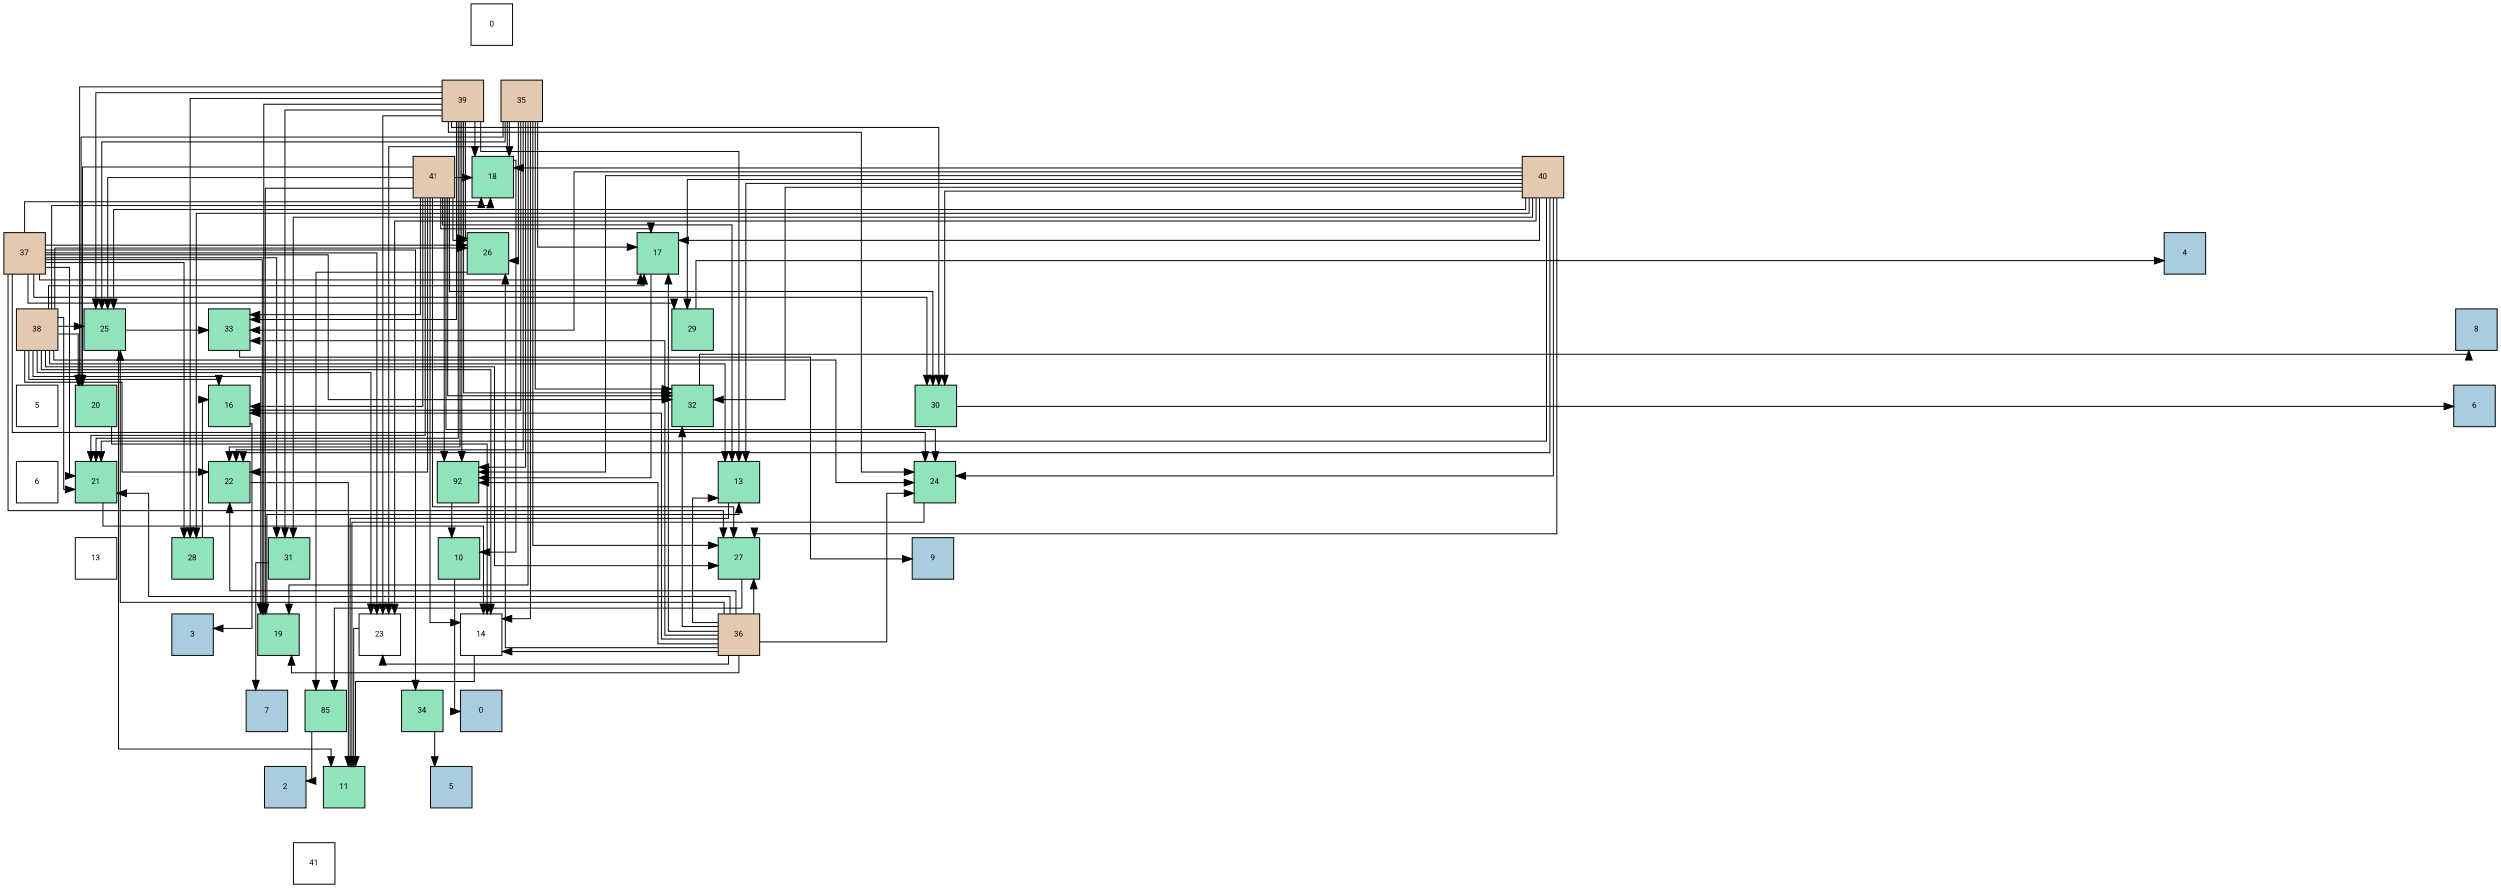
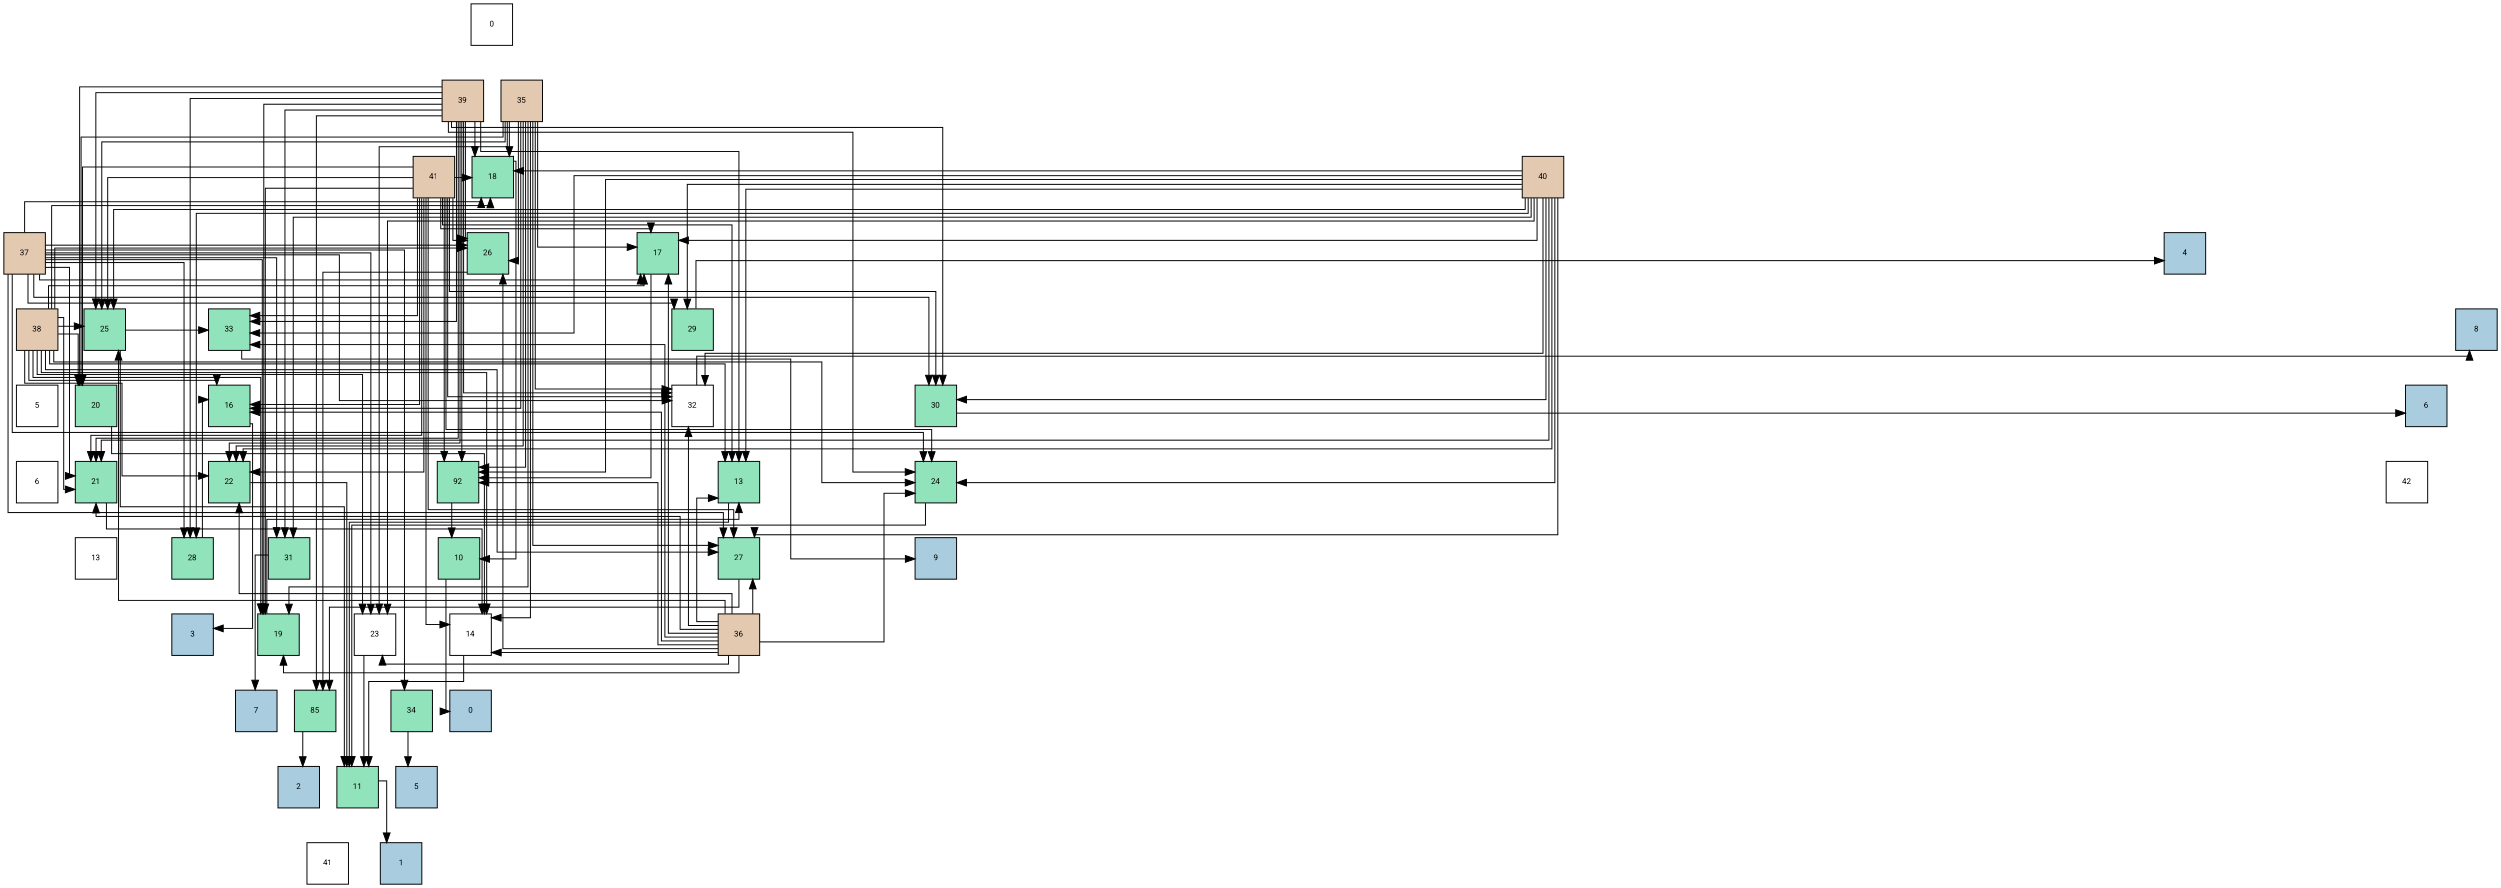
  digraph {
    fontname=Roboto
    rank=same
    rankdir=TB
    splines=ortho
    node [fillcolor="#91e3bb" fixedsize=true fontname=Roboto fontsize=8 shape=square style=filled]
    edge [constraint=false fontname=Roboto style=vis]
    n1 [fillcolor="#ffffff" label=0 width=0.6]
    n2 [fillcolor="#e3c9af" label=39 width=0.6]
    n3 [fillcolor="#e3c9af" label=35 width=0.6]
    n4 [fillcolor="#e3c9af" label=41 width=0.6]
    n5 [label=18 width=0.6]
    n6 [label=26 width=0.6]
    n7 [label=25 width=0.6]
    n8 [label=20 width=0.6]
    n9 [label=21 width=0.6]
    n10 [label=33 width=0.6]
    n11 [label=22 width=0.6]
    n12 [label=28 width=0.6]
-   n13 [label=32 width=0.6]
+   n13 [fillcolor="#ffffff" label=32 width=0.6]
    n14 [label=92 width=0.6]
    n15 [label=31 width=0.6]
    n16 [label=19 width=0.6]
    n17 [label=30 width=0.6]
    n18 [label=13 width=0.6]
    n19 [fillcolor="#ffffff" label=23 width=0.6]
    n20 [label=24 width=0.6]
    n21 [label=17 width=0.6]
    n22 [label=16 width=0.6]
    n23 [label=27 width=0.6]
    n24 [fillcolor="#ffffff" label=14 width=0.6]
    n25 [fillcolor="#e3c9af" label=40 width=0.6]
    n26 [fillcolor="#e3c9af" label=37 width=0.6]
    n27 [label=10 width=0.6]
    n28 [label=85 width=0.6]
    n29 [label=11 width=0.6]
    n30 [fillcolor="#ffffff" label=13 width=0.6]
    n31 [fillcolor="#a9ccde" label=9 width=0.6]
    n32 [fillcolor="#a9ccde" label=3 width=0.6]
    n33 [fillcolor="#a9ccde" label=8 width=0.6]
    n34 [fillcolor="#a9ccde" label=7 width=0.6]
    n35 [fillcolor="#a9ccde" label=6 width=0.6]
    n36 [label=34 width=0.6]
    n37 [fillcolor="#e3c9af" label=38 width=0.6]
    n38 [label=29 width=0.6]
    n39 [fillcolor="#e3c9af" label=36 width=0.6]
    n40 [fillcolor="#a9ccde" label=0 width=0.6]
    n41 [fillcolor="#ffffff" label=5 width=0.6]
    n42 [fillcolor="#a9ccde" label=4 width=0.6]
    n43 [fillcolor="#a9ccde" label=5 width=0.6]
    n44 [fillcolor="#ffffff" label=6 width=0.6]
    n45 [fillcolor="#a9ccde" label=2 width=0.6]
    n46 [fillcolor="#ffffff" label=41 width=0.6]
+   n47 [fillcolor="#a9ccde" label=1 width=0.6]
+   n48 [fillcolor="#ffffff" label=42 width=0.6]
    n1 -> n2 [constraint=true style=invis]
    n1 -> n3 [constraint=true style=invis]
    n2 -> n4 [constraint=true style=invis]
    n2 -> n5
    n2 -> n5 [constraint=true style=invis]
    n2 -> n6
    n2 -> n7
    n2 -> n8
    n2 -> n9
    n2 -> n10
    n2 -> n11
    n2 -> n12
    n2 -> n13
    n2 -> n14
    n2 -> n15
    n2 -> n16
    n2 -> n17
    n2 -> n18
-   n2 -> n19
+   n2 -> n28
    n2 -> n20
    n3 -> n5
    n3 -> n5 [constraint=true style=invis]
    n3 -> n6
    n3 -> n7
    n3 -> n8
    n3 -> n11
    n3 -> n13
    n3 -> n14
    n3 -> n16
    n3 -> n19
    n3 -> n21
    n3 -> n22
    n3 -> n23
    n3 -> n24
    n3 -> n25 [constraint=true style=invis]
    n4 -> n5
    n4 -> n6
    n4 -> n6 [constraint=true style=invis]
    n4 -> n7
    n4 -> n8
    n4 -> n9
    n4 -> n10
    n4 -> n11
    n4 -> n13
    n4 -> n14
    n4 -> n16
    n4 -> n17
    n4 -> n18
    n4 -> n20
    n4 -> n21
    n4 -> n22
    n4 -> n23
    n4 -> n24
    n4 -> n26 [constraint=true style=invis]
    n5 -> n6 [constraint=true style=invis]
    n5 -> n21 [constraint=true style=invis]
    n5 -> n27
    n6 -> n7 [constraint=true style=invis]
    n6 -> n10 [constraint=true style=invis]
    n6 -> n28
    n7 -> n8 [constraint=true style=invis]
    n7 -> n10
    n7 -> n22 [constraint=true style=invis]
    n7 -> n29
    n8 -> n9 [constraint=true style=invis]
    n8 -> n11 [constraint=true style=invis]
    n8 -> n24
    n9 -> n12 [constraint=true style=invis]
    n9 -> n24
    n9 -> n30 [constraint=true style=invis]
    n10 -> n13 [constraint=true style=invis]
    n10 -> n22 [constraint=true style=invis]
    n10 -> n31
    n11 -> n12 [constraint=true style=invis]
    n11 -> n15 [constraint=true style=invis]
    n11 -> n29
    n12 -> n16 [constraint=true style=invis]
    n12 -> n22
    n12 -> n32 [constraint=true style=invis]
    n13 -> n14 [constraint=true style=invis]
    n13 -> n18 [constraint=true style=invis]
    n13 -> n33
    n14 -> n15 [constraint=true style=invis]
    n14 -> n27
    n14 -> n27 [constraint=true style=invis]
    n15 -> n16 [constraint=true style=invis]
    n15 -> n19 [constraint=true style=invis]
    n15 -> n34
    n16 -> n18
    n16 -> n28 [constraint=true style=invis]
    n16 -> n34 [constraint=true style=invis]
    n17 -> n18 [constraint=true style=invis]
    n17 -> n20 [constraint=true style=invis]
    n17 -> n35
    n18 -> n23 [constraint=true style=invis]
    n18 -> n27 [constraint=true style=invis]
    n18 -> n29
    n19 -> n28 [constraint=true style=invis]
    n19 -> n29
    n19 -> n36 [constraint=true style=invis]
    n20 -> n23 [constraint=true style=invis]
    n20 -> n29
    n20 -> n31 [constraint=true style=invis]
    n21 -> n10 [constraint=true style=invis]
    n21 -> n14
    n21 -> n38 [constraint=true style=invis]
    n22 -> n11 [constraint=true style=invis]
    n22 -> n14 [constraint=true style=invis]
    n22 -> n32
    n23 -> n24 [constraint=true style=invis]
    n23 -> n28
    n23 -> n39 [constraint=true style=invis]
    n24 -> n29
    n24 -> n36 [constraint=true style=invis]
    n24 -> n40 [constraint=true style=invis]
    n25 -> n5
    n25 -> n7
    n25 -> n9
    n25 -> n10
    n25 -> n11
    n25 -> n12
    n25 -> n13
    n25 -> n14
    n25 -> n15
    n25 -> n17
    n25 -> n18
    n25 -> n19
    n25 -> n20
    n25 -> n21
    n25 -> n21 [constraint=true style=invis]
    n25 -> n23
    n25 -> n38
    n25 -> n42 [constraint=true style=invis]
    n26 -> n5
    n26 -> n6
    n26 -> n7 [constraint=true style=invis]
    n26 -> n9
    n26 -> n12
    n26 -> n13
    n26 -> n15
    n26 -> n16
    n26 -> n17
    n26 -> n19
    n26 -> n20
    n26 -> n21
    n26 -> n23
    n26 -> n36
    n26 -> n37 [constraint=true style=invis]
    n26 -> n38
    n27 -> n19 [constraint=true style=invis]
    n27 -> n24 [constraint=true style=invis]
    n27 -> n40
    n28 -> n29 [constraint=true style=invis]
    n28 -> n45
    n28 -> n45 [constraint=true style=invis]
    n29 -> n46 [constraint=true style=invis]
+   n29 -> n47
+   n29 -> n47 [constraint=true style=invis]
    n30 -> n32 [constraint=true style=invis]
    n31 -> n39 [constraint=true style=invis]
    n32 -> n34 [constraint=true style=invis]
    n33 -> n17 [constraint=true style=invis]
    n33 -> n35 [constraint=true style=invis]
    n34 -> n45 [constraint=true style=invis]
    n35 -> n20 [constraint=true style=invis]
+   n35 -> n48 [constraint=true style=invis]
    n36 -> n29 [constraint=true style=invis]
    n36 -> n43
    n36 -> n43 [constraint=true style=invis]
    n37 -> n5
    n37 -> n6
    n37 -> n7
    n37 -> n8
    n37 -> n8 [constraint=true style=invis]
    n37 -> n9
    n37 -> n11
    n37 -> n16
    n37 -> n18
    n37 -> n19
    n37 -> n20
    n37 -> n21
    n37 -> n22
    n37 -> n23
    n37 -> n24
    n37 -> n41 [constraint=true style=invis]
    n38 -> n13 [constraint=true style=invis]
    n38 -> n17 [constraint=true style=invis]
    n38 -> n42
    n39 -> n6
    n39 -> n7
    n39 -> n9
    n39 -> n10
    n39 -> n11
    n39 -> n13
    n39 -> n14
    n39 -> n16
    n39 -> n18
    n39 -> n19
    n39 -> n20
    n39 -> n21
    n39 -> n22
    n39 -> n23
    n39 -> n24
    n39 -> n40 [constraint=true style=invis]
    n40 -> n43 [constraint=true style=invis]
    n41 -> n9 [constraint=true style=invis]
    n41 -> n44 [constraint=true style=invis]
    n42 -> n33 [constraint=true style=invis]
    n42 -> n38 [constraint=true style=invis]
+   n43 -> n47 [constraint=true style=invis]
    n44 -> n30 [constraint=true style=invis]
    n45 -> n46 [constraint=true style=invis]
+   n48 -> n31 [constraint=true style=invis]
  }
